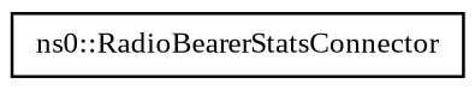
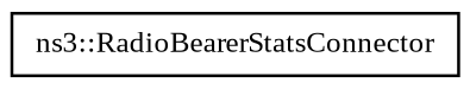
  digraph {
    rankdir=LR
    fontname="Liberation Serif"
-   n1 [color=black fillcolor=white fontname="Liberation Serif" fontsize=10 height=0.2 label="ns0::RadioBearerStatsConnector" shape=record style=filled width=0.4]
+   n1 [color=black fillcolor=white fontname="Liberation Serif" fontsize=10 height=0.2 label="ns3::RadioBearerStatsConnector" shape=record style=filled width=0.4]
  }
